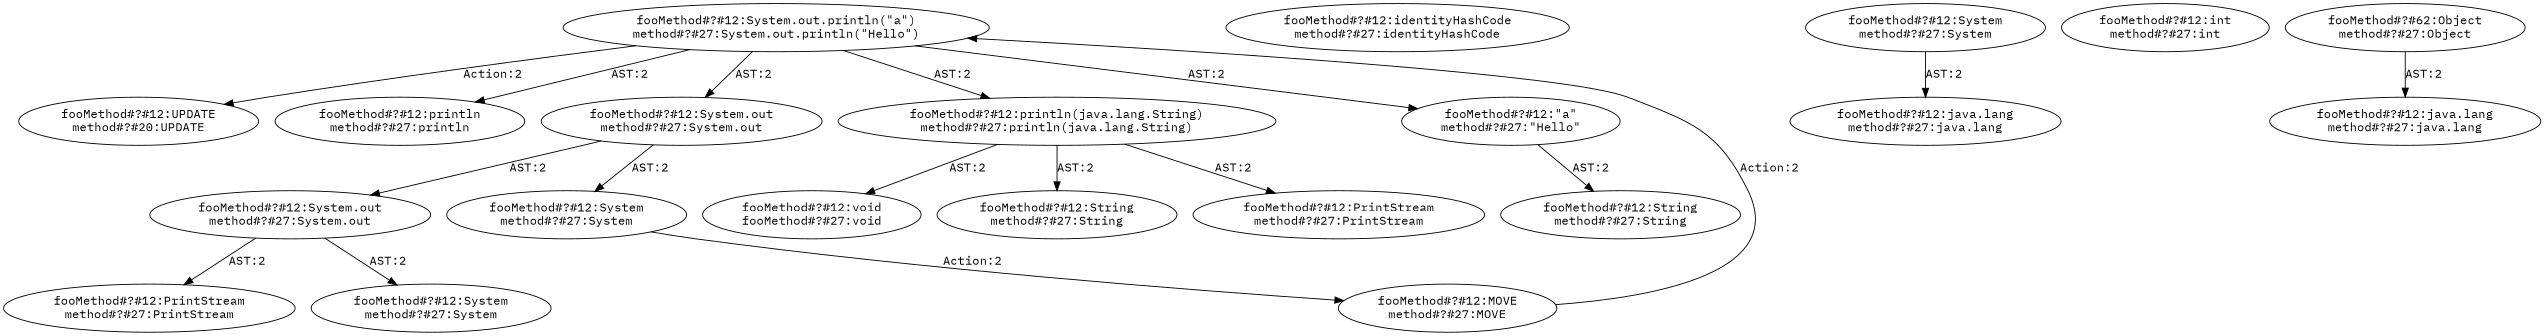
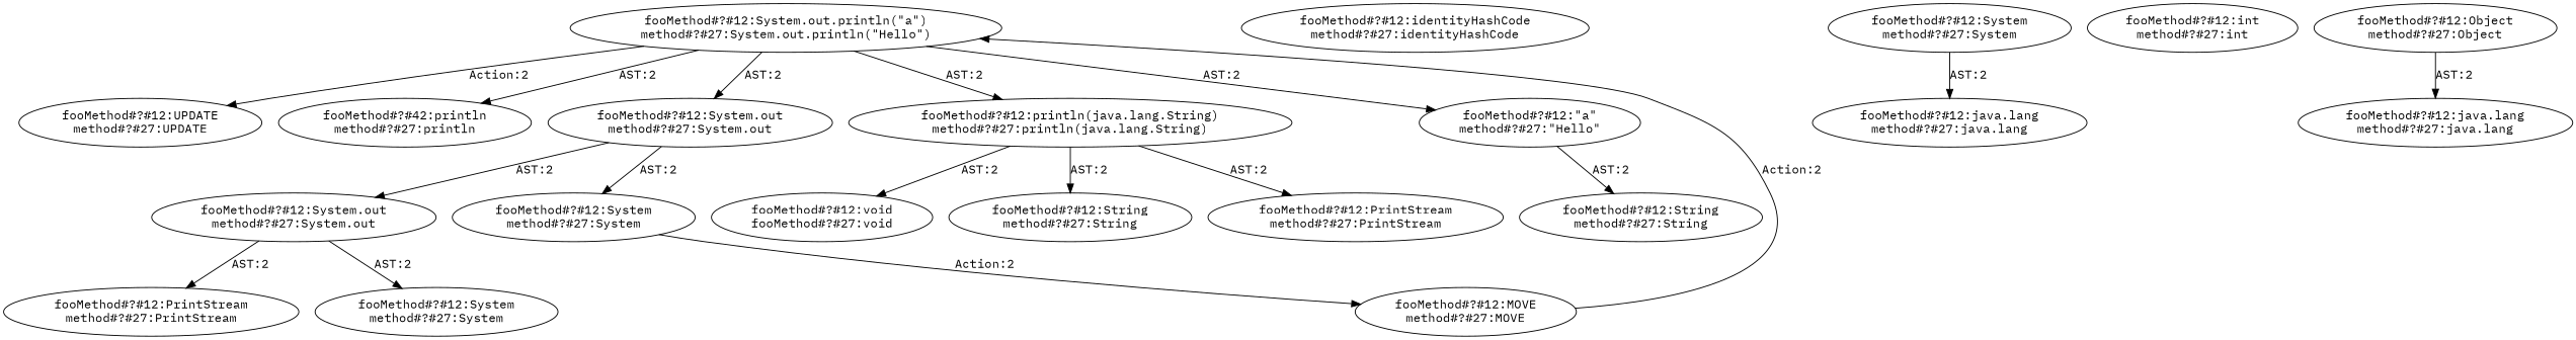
  digraph {
    fontname="IBM Plex Mono"
    node [fontname="IBM Plex Mono" shape=ellipse]
    edge [fontname="IBM Plex Mono"]
-   n1 [label="fooMethod#?#12:UPDATE\nmethod#?#20:UPDATE"]
+   n1 [label="fooMethod#?#12:UPDATE\nmethod#?#27:UPDATE"]
    n2 [label="fooMethod#?#12:System.out.println(\"a\")\nmethod#?#27:System.out.println(\"Hello\")"]
-   n3 [label="fooMethod#?#12:println\nmethod#?#27:println"]
+   n3 [label="fooMethod#?#42:println\nmethod#?#27:println"]
    n4 [label="fooMethod#?#12:System.out\nmethod#?#27:System.out"]
    n5 [label="fooMethod#?#12:println(java.lang.String)\nmethod#?#27:println(java.lang.String)"]
    n6 [label="fooMethod#?#12:\"a\"\nmethod#?#27:\"Hello\""]
    n7 [label="fooMethod#?#12:System\nmethod#?#27:System"]
    n8 [label="fooMethod#?#12:System.out\nmethod#?#27:System.out"]
    n9 [label="fooMethod#?#12:PrintStream\nmethod#?#27:PrintStream"]
    n10 [label="fooMethod#?#12:void\nfooMethod#?#27:void"]
    n11 [label="fooMethod#?#12:String\nmethod#?#27:String"]
    n12 [label="fooMethod#?#12:String\nmethod#?#27:String"]
    n13 [label="fooMethod#?#12:MOVE\nmethod#?#27:MOVE"]
    n14 [label="fooMethod#?#12:System\nmethod#?#27:System"]
    n15 [label="fooMethod#?#12:PrintStream\nmethod#?#27:PrintStream"]
    n16 [label="fooMethod#?#12:identityHashCode\nmethod#?#27:identityHashCode"]
    n17 [label="fooMethod#?#12:System\nmethod#?#27:System"]
    n18 [label="fooMethod#?#12:java.lang\nmethod#?#27:java.lang"]
    n19 [label="fooMethod#?#12:int\nmethod#?#27:int"]
-   n20 [label="fooMethod#?#62:Object\nmethod#?#27:Object"]
+   n20 [label="fooMethod#?#12:Object\nmethod#?#27:Object"]
    n21 [label="fooMethod#?#12:java.lang\nmethod#?#27:java.lang"]
    n2 -> n1 [label="Action:2"]
    n2 -> n3 [label="AST:2"]
    n2 -> n4 [label="AST:2"]
    n2 -> n5 [label="AST:2"]
    n2 -> n6 [label="AST:2"]
    n4 -> n7 [label="AST:2"]
    n4 -> n8 [label="AST:2"]
    n5 -> n9 [label="AST:2"]
    n5 -> n10 [label="AST:2"]
    n5 -> n11 [label="AST:2"]
    n6 -> n12 [label="AST:2"]
    n7 -> n13 [label="Action:2"]
    n8 -> n14 [label="AST:2"]
    n8 -> n15 [label="AST:2"]
    n13 -> n2 [label="Action:2"]
    n17 -> n18 [label="AST:2"]
    n20 -> n21 [label="AST:2"]
  }
